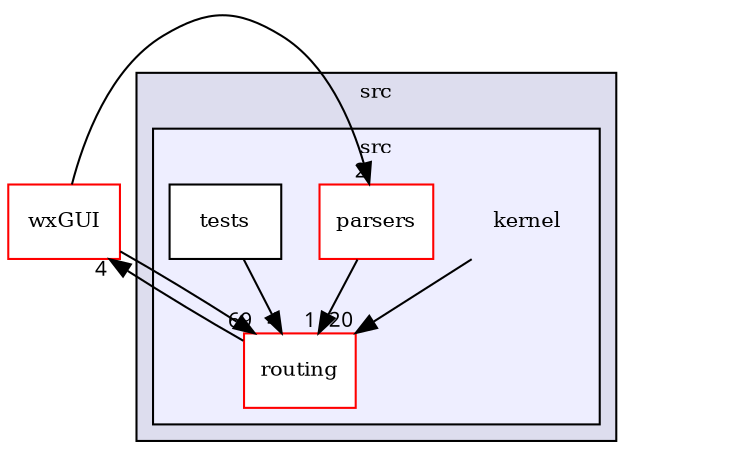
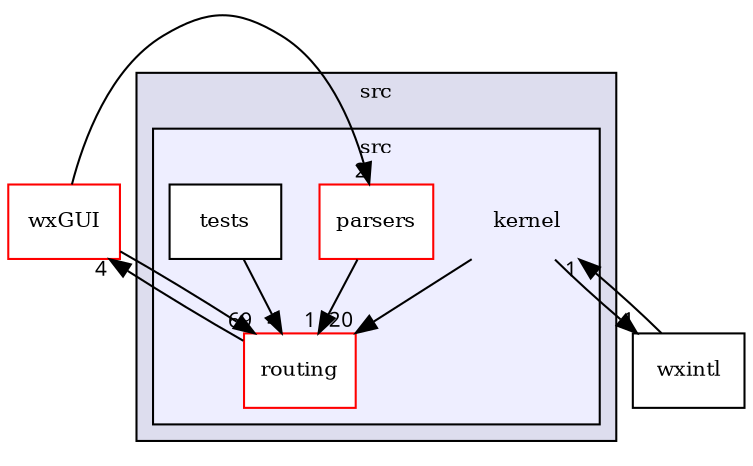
  digraph {
    compound=true
    fontname="DejaVu Serif"
    node [fontname="DejaVu Serif" fontsize=10 shape=box color=red fillcolor=white style=filled]
    edge [headlabel=1 labeldistance=1.5 labelfontname=Sans labelfontsize=10 fontname="DejaVu Serif"]
    n1 [label=kernel shape=plaintext color="" fillcolor="" style=""]
    n2 [label=parsers]
    n3 [label=routing]
    n4 [color=black label=tests]
+   n5 [label=wxintl color="" fillcolor="" style=""]
    n6 [label=wxGUI]
    subgraph cluster_1 {
      bgcolor="#ddddee"
      fontsize=10
      label=src
      pencolor=black
      subgraph cluster_2 {
        bgcolor="#eeeeff"
        fontsize=10
        pencolor=black
        n1
        n2
        n3
        n4
      }
    }
    n1 -> n3 [headlabel=20]
+   n1 -> n5
    n2 -> n3
    n3 -> n6 [headlabel=4]
    n4 -> n3 [headlabel=4]
+   n5 -> n1
    n6 -> n2 [headlabel=2]
    n6 -> n3 [headlabel=69]
  }
